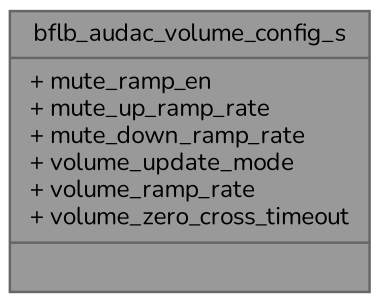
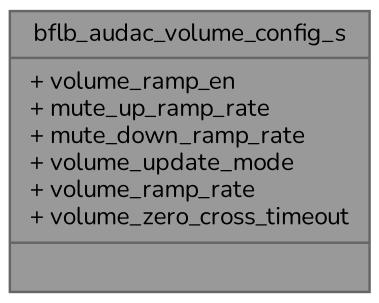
  digraph {
    fontname=Nunito
-   n1 [color=gray40 fillcolor=grey60 fontcolor=black fontname=Nunito fontsize=10 height=0.2 label="{bflb_audac_volume_config_s\n|+ mute_ramp_en\l+ mute_up_ramp_rate\l+ mute_down_ramp_rate\l+ volume_update_mode\l+ volume_ramp_rate\l+ volume_zero_cross_timeout\l|}" shape=record style=filled width=0.4]
+   n1 [color=gray40 fillcolor=grey60 fontcolor=black fontname=Nunito fontsize=10 height=0.2 label="{bflb_audac_volume_config_s\n|+ volume_ramp_en\l+ mute_up_ramp_rate\l+ mute_down_ramp_rate\l+ volume_update_mode\l+ volume_ramp_rate\l+ volume_zero_cross_timeout\l|}" shape=record style=filled width=0.4]
  }
